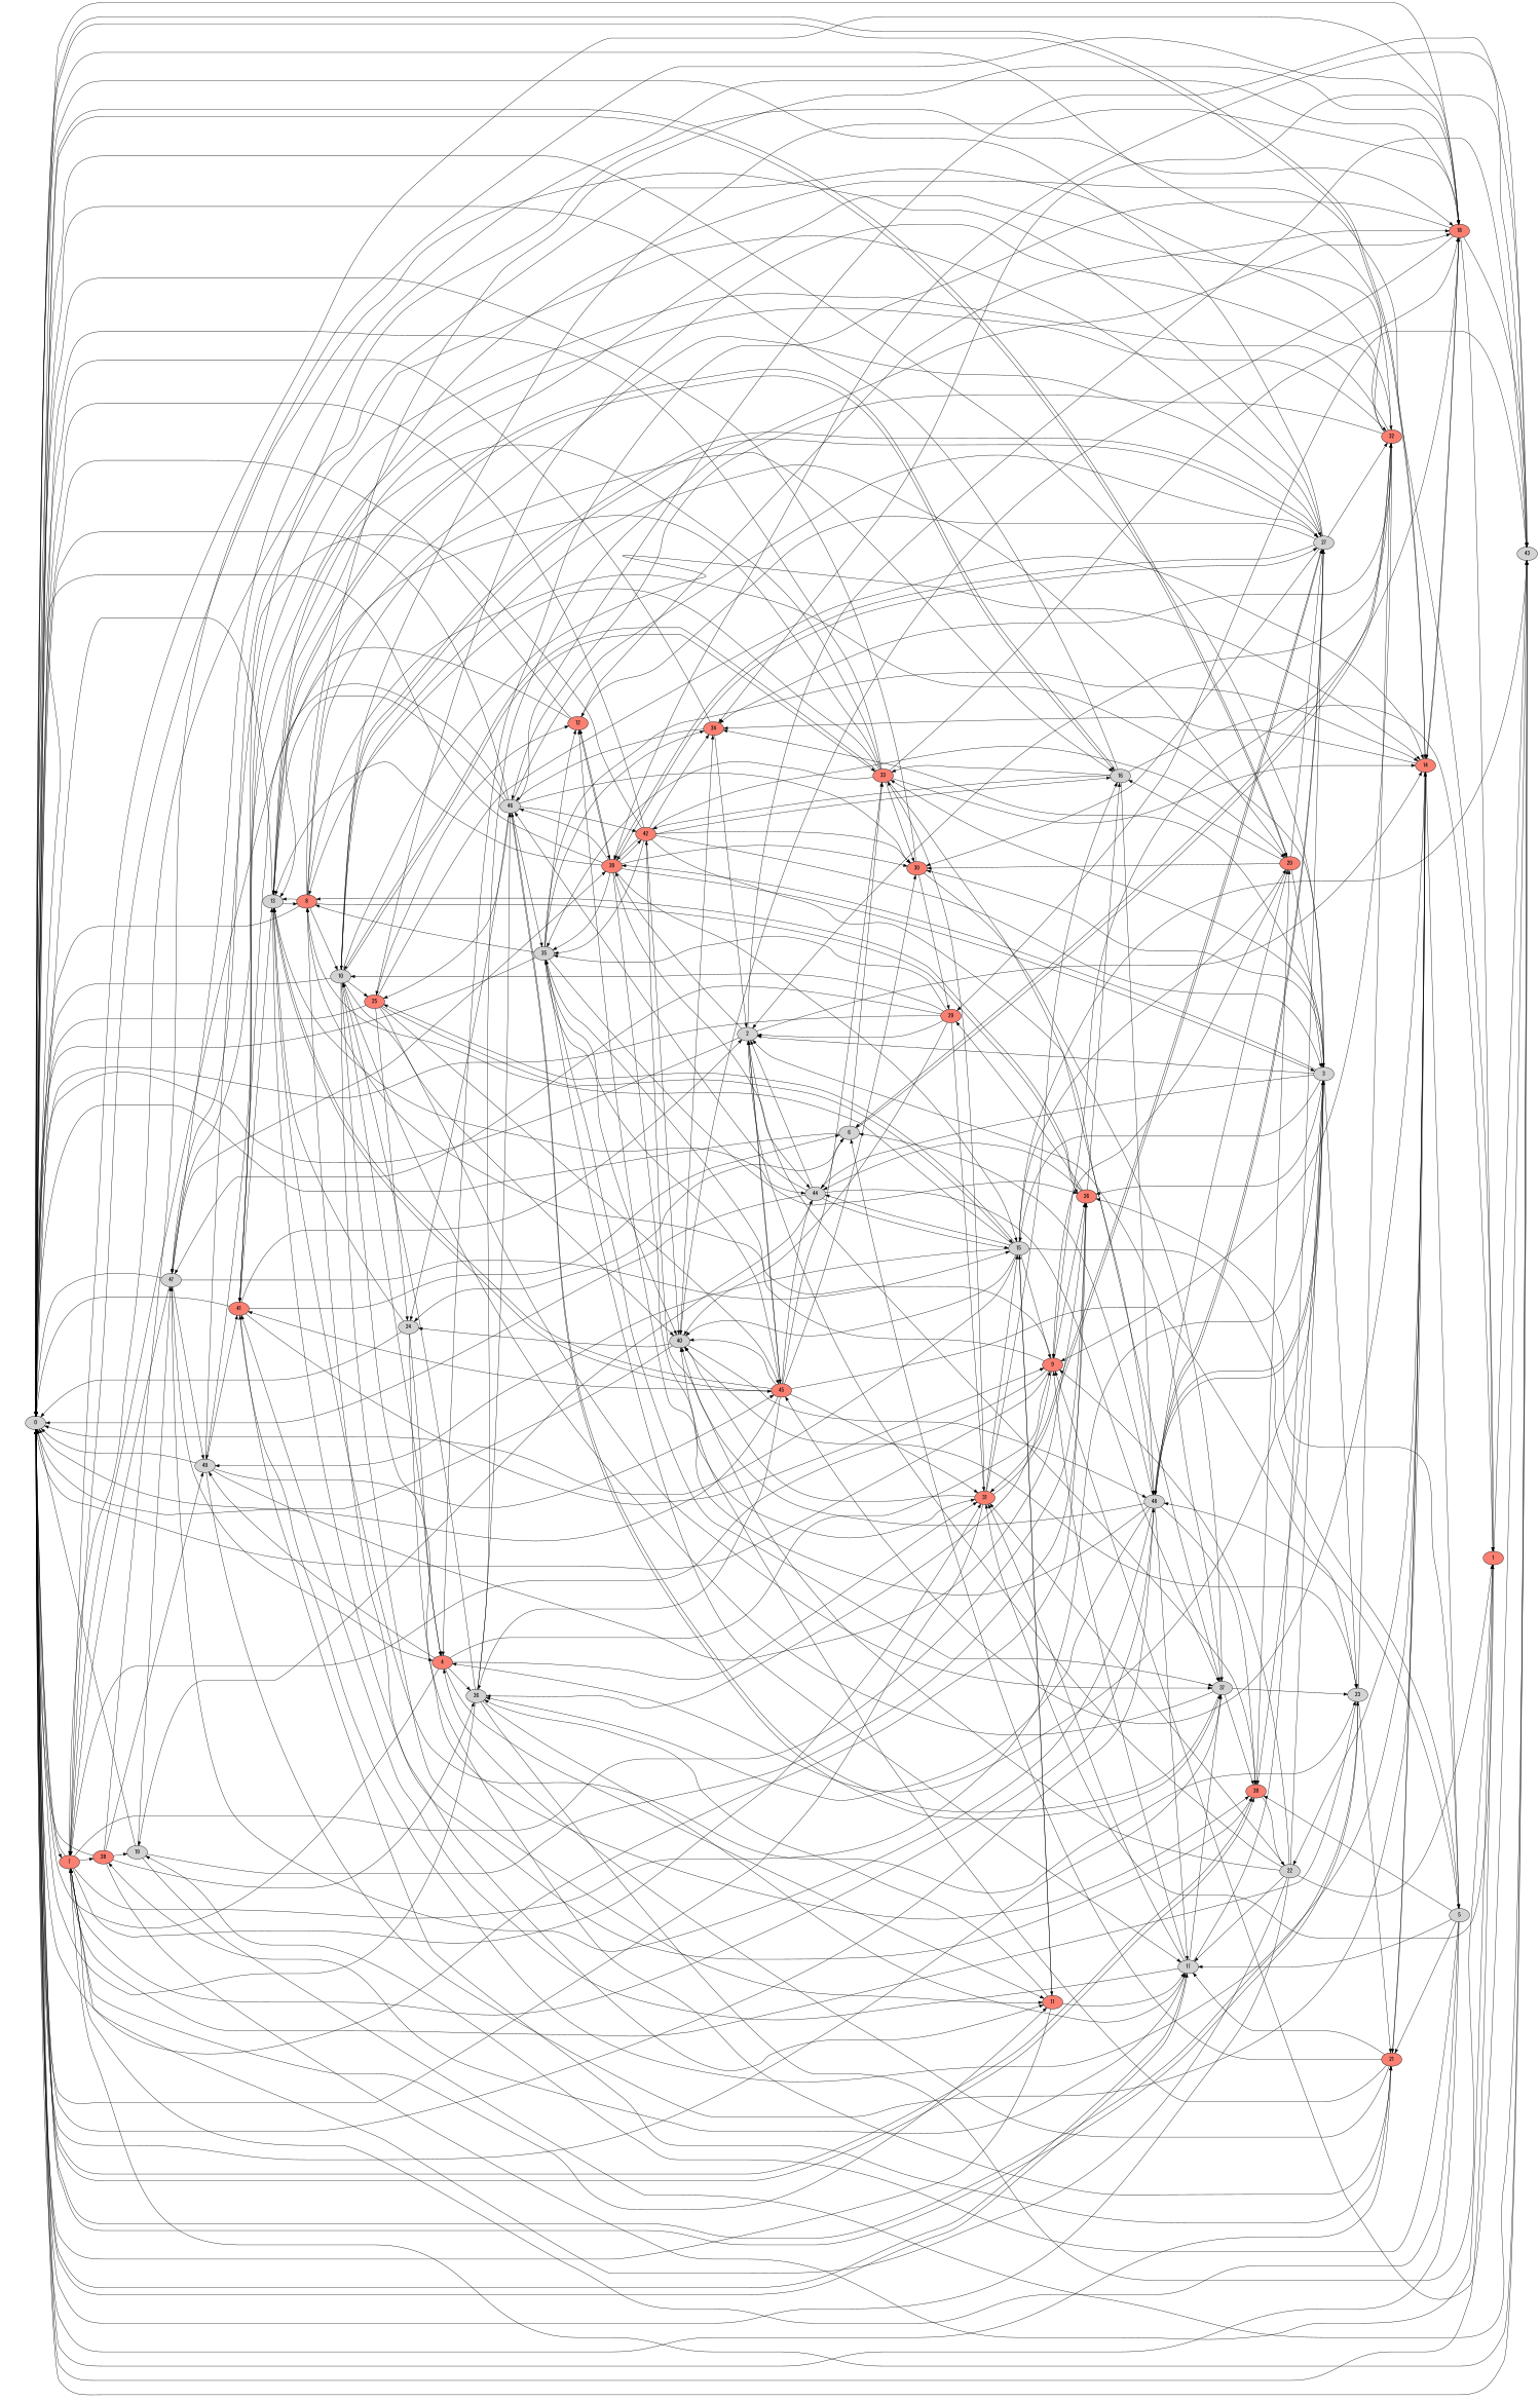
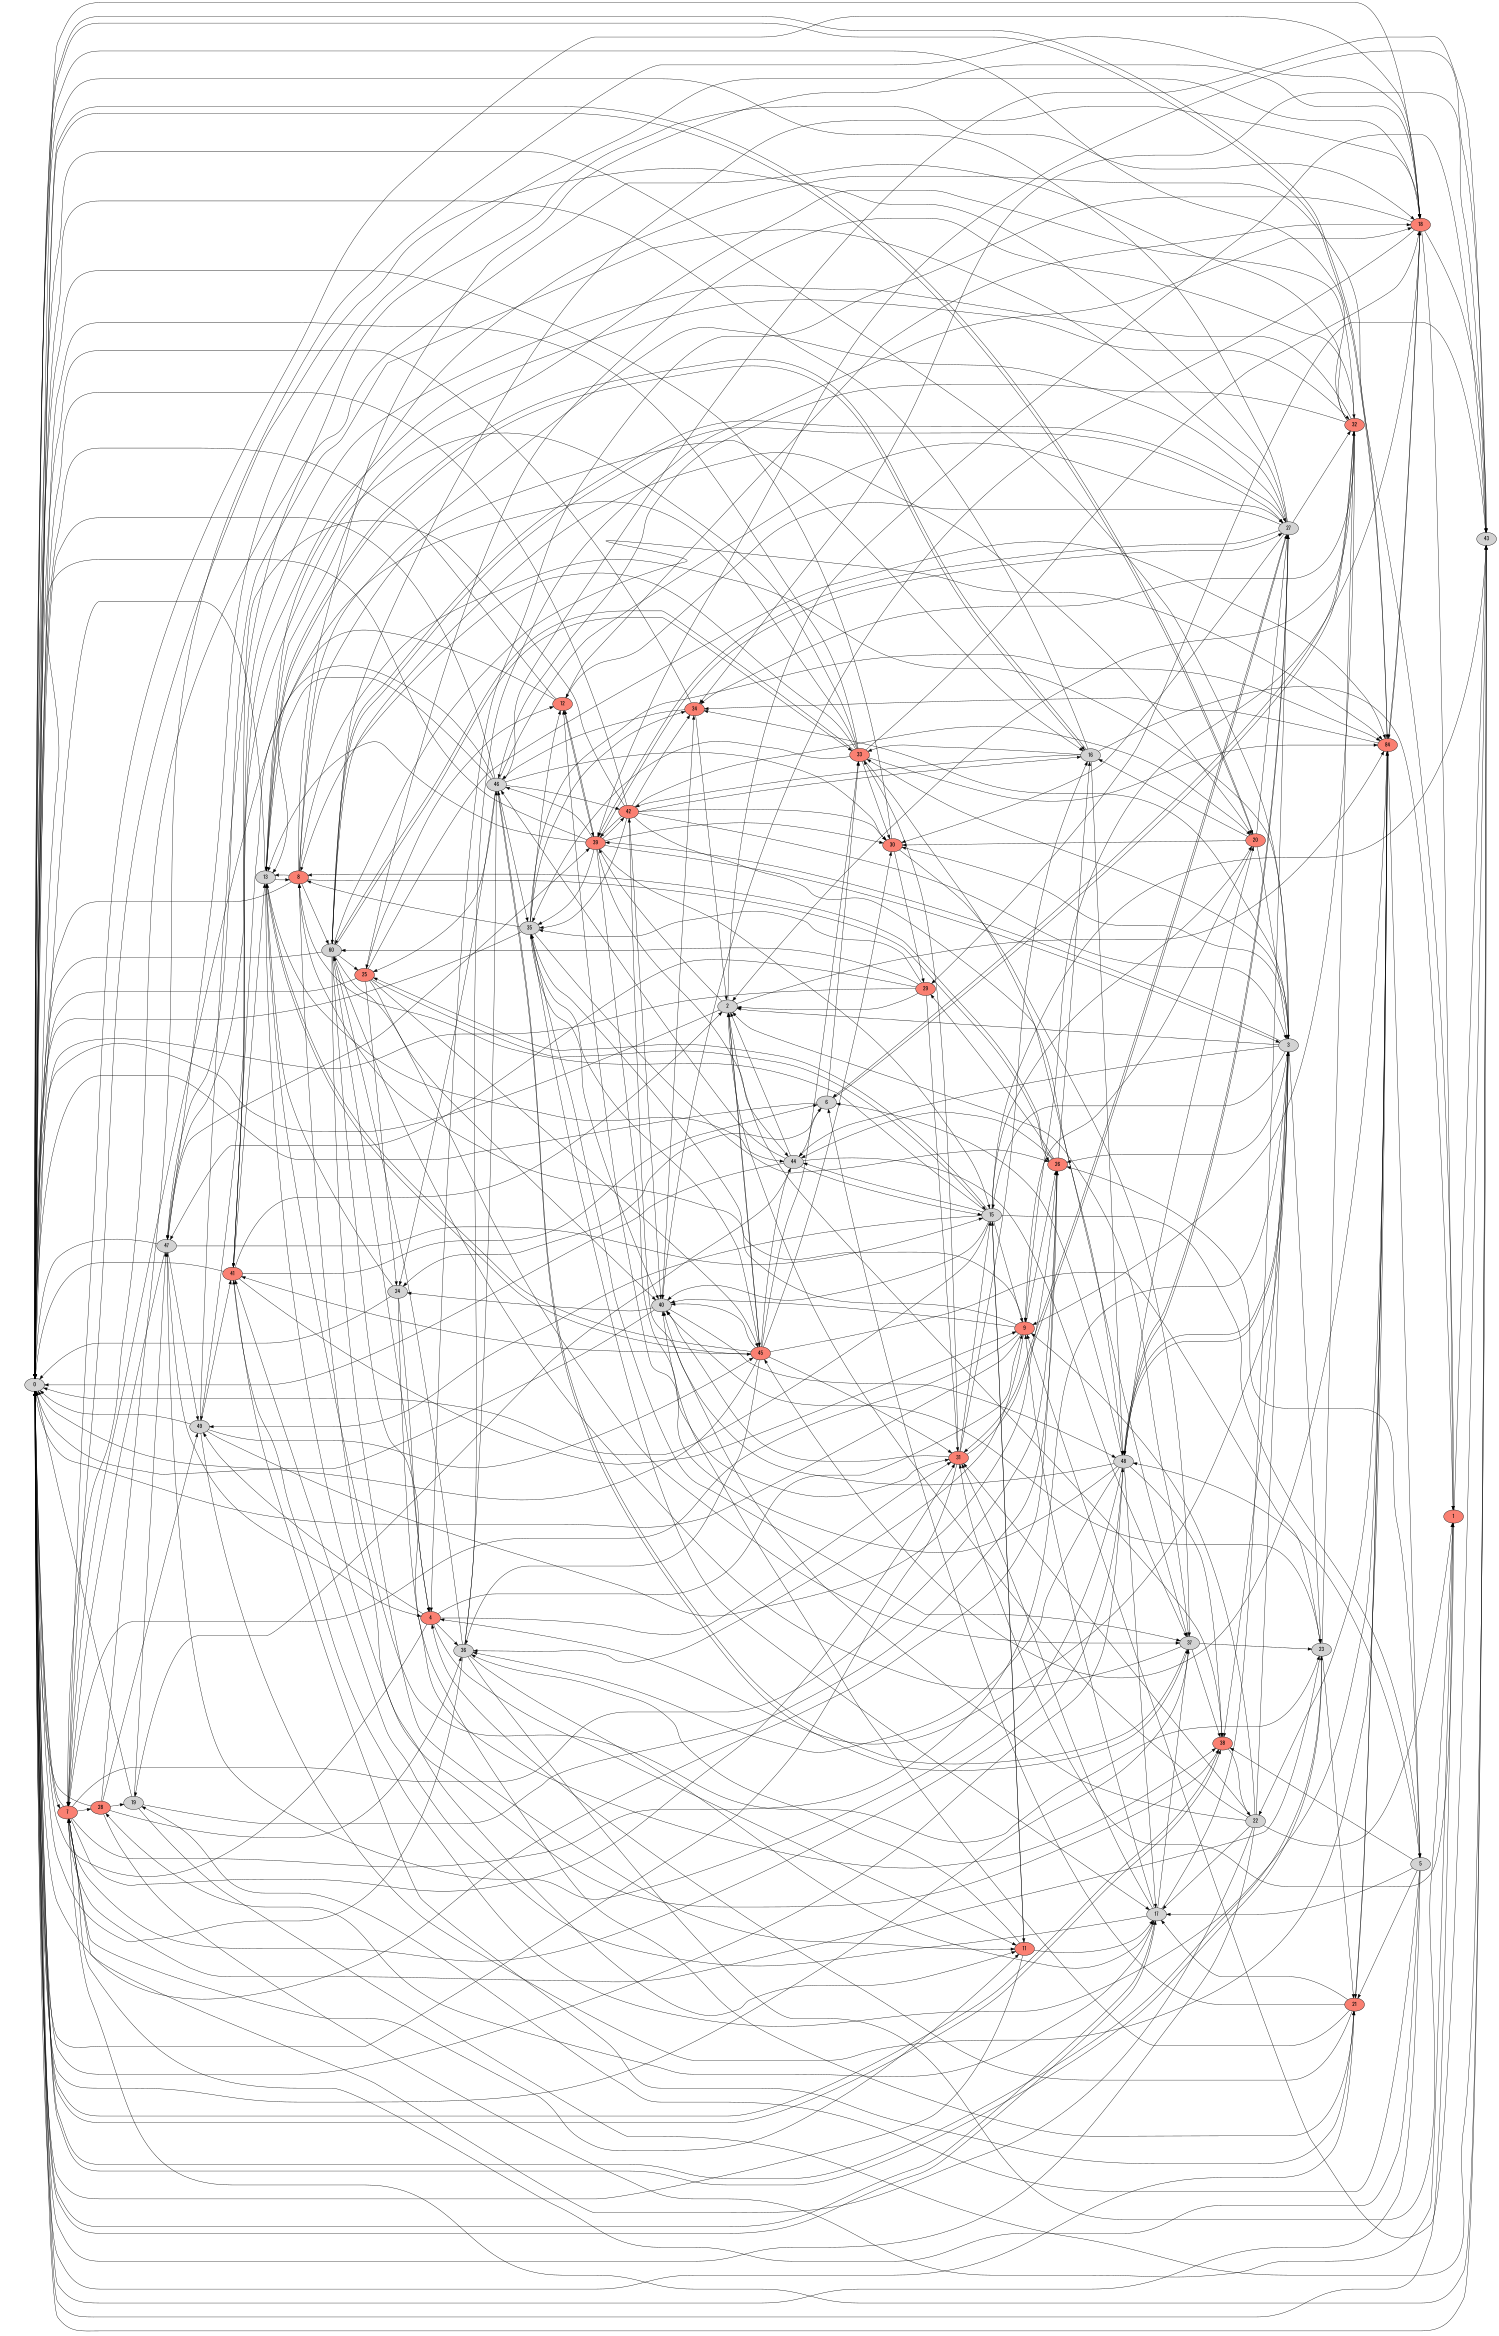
  strict digraph {
    fontname=Oswald
    rankdir=LR
    node [component_delay=3 fillcolor=lightgrey fontname=Oswald style=filled]
    edge [fontname=Oswald wire_delay=1]
    0
    7 [fillcolor=salmon]
-   14 [fillcolor=salmon]
+   14 [fillcolor=salmon label=84]
    17
    20 [fillcolor=salmon]
    23
    38 [fillcolor=salmon]
    31 [fillcolor=salmon]
    43
    3
    26 [fillcolor=salmon]
    48
    11 [fillcolor=salmon]
    18 [fillcolor=salmon]
    28 [fillcolor=salmon]
    45 [fillcolor=salmon]
    34 [fillcolor=salmon]
    5
    21 [fillcolor=salmon]
    41 [fillcolor=salmon]
    22
    9 [fillcolor=salmon]
    27
    37
    30 [fillcolor=salmon]
    16
    32 [fillcolor=salmon]
    40
    15
    33 [fillcolor=salmon]
    39 [fillcolor=salmon]
    29 [fillcolor=salmon]
    44
    2
    4 [fillcolor=salmon]
    8 [fillcolor=salmon]
    12 [fillcolor=salmon]
    42 [fillcolor=salmon]
    36
    6
    47
    1 [fillcolor=salmon]
    49
    19
    13
    35
    46
-   10
+   10 [label=60]
    25 [fillcolor=salmon]
    24
    0 -> 7
    0 -> 14
    0 -> 17
    0 -> 20
    0 -> 23
    0 -> 38
    7 -> 0
    7 -> 31
    7 -> 43
    7 -> 3
    7 -> 26
    7 -> 48
    7 -> 11
    7 -> 18
    7 -> 28
    14 -> 0
    14 -> 18
    14 -> 45
    14 -> 34
    14 -> 5
    14 -> 21
    14 -> 41
    14 -> 22
    17 -> 0
    17 -> 31
    17 -> 28
    17 -> 41
    17 -> 9
    17 -> 27
    17 -> 37
    20 -> 0
    20 -> 3
    20 -> 9
    20 -> 27
    20 -> 30
    20 -> 16
    23 -> 0
    23 -> 7
    23 -> 21
    23 -> 32
    23 -> 40
    38 -> 0
-   38 -> 20
    38 -> 22
    31 -> 0
    31 -> 27
    31 -> 16
    31 -> 40
    31 -> 15
    31 -> 33
    43 -> 0
    43 -> 34
    43 -> 9
    43 -> 39
    43 -> 29
    3 -> 0
    3 -> 23
    3 -> 38
    3 -> 26
    3 -> 48
    3 -> 34
    3 -> 30
    3 -> 15
    3 -> 33
    3 -> 39
    3 -> 44
    3 -> 2
    3 -> 4
    26 -> 0
    26 -> 16
    26 -> 29
    26 -> 44
    26 -> 8
    48 -> 0
    48 -> 17
    48 -> 20
    48 -> 38
    48 -> 3
    48 -> 27
    48 -> 12
    48 -> 42
    48 -> 36
    48 -> 6
    48 -> 47
    11 -> 0
    11 -> 17
    11 -> 15
    11 -> 36
    18 -> 0
    18 -> 14
    18 -> 43
    18 -> 9
    18 -> 40
    18 -> 4
    18 -> 1
    28 -> 0
    28 -> 18
    28 -> 36
    28 -> 1
    28 -> 49
    28 -> 19
    45 -> 0
    45 -> 23
    45 -> 31
    45 -> 41
    45 -> 30
    45 -> 40
    45 -> 33
    45 -> 44
    45 -> 2
    45 -> 36
    45 -> 13
    45 -> 35
    34 -> 0
    34 -> 2
    34 -> 46
    5 -> 0
    5 -> 7
    5 -> 17
    5 -> 38
    5 -> 26
    5 -> 48
    5 -> 21
    5 -> 19
    21 -> 0
    21 -> 14
    21 -> 17
    21 -> 40
    21 -> 4
    21 -> 6
    41 -> 0
    41 -> 21
    41 -> 9
    41 -> 32
    41 -> 2
    41 -> 6
    41 -> 13
    22 -> 0
    22 -> 7
    22 -> 17
    22 -> 31
    22 -> 3
    22 -> 9
    22 -> 40
    22 -> 2
    22 -> 1
    9 -> 0
    9 -> 7
    9 -> 26
-   29 -> 40
+   9 -> 40
    9 -> 8
    9 -> 36
    9 -> 35
    27 -> 0
    27 -> 7
    27 -> 31
    27 -> 48
    27 -> 30
    27 -> 32
    27 -> 39
    27 -> 12
    27 -> 47
    27 -> 10
    37 -> 0
    37 -> 23
    37 -> 38
    37 -> 2
    37 -> 46
    37 -> 10
    30 -> 0
    30 -> 37
    30 -> 29
    16 -> 0
    16 -> 48
    16 -> 33
    16 -> 42
    16 -> 1
    16 -> 13
    32 -> 0
    32 -> 7
    32 -> 34
    32 -> 9
    32 -> 2
    32 -> 6
    32 -> 49
    32 -> 46
    32 -> 25
    40 -> 0
    40 -> 48
    40 -> 34
    40 -> 24
    15 -> 0
    15 -> 20
    15 -> 43
    15 -> 11
    15 -> 5
    15 -> 9
    15 -> 40
    15 -> 44
    15 -> 8
    15 -> 49
    15 -> 25
    33 -> 0
    33 -> 14
    33 -> 48
    33 -> 18
    33 -> 41
    33 -> 30
    33 -> 8
    33 -> 13
    33 -> 35
    33 -> 10
    39 -> 0
    39 -> 31
    39 -> 3
    39 -> 27
    39 -> 30
    39 -> 15
    39 -> 44
    39 -> 12
    39 -> 42
    39 -> 13
    39 -> 35
    39 -> 46
    29 -> 0
    29 -> 31
    29 -> 2
    29 -> 47
    29 -> 35
    29 -> 10
    44 -> 0
    44 -> 37
    44 -> 15
    44 -> 2
    44 -> 6
    44 -> 19
    44 -> 46
    2 -> 0
    2 -> 14
    2 -> 38
    2 -> 43
    2 -> 45
    2 -> 39
    4 -> 0
    4 -> 31
    4 -> 11
    4 -> 9
    4 -> 36
    4 -> 49
    8 -> 0
    8 -> 3
    8 -> 26
    8 -> 11
    8 -> 18
    8 -> 27
    8 -> 16
    8 -> 13
    8 -> 10
    12 -> 0
    12 -> 18
    12 -> 41
    12 -> 39
    42 -> 0
    42 -> 20
    42 -> 3
    42 -> 34
    42 -> 37
    42 -> 30
    42 -> 16
    42 -> 40
    42 -> 39
    42 -> 47
    42 -> 35
    36 -> 0
    36 -> 17
    36 -> 18
    36 -> 1
    36 -> 46
    36 -> 10
    6 -> 0
    6 -> 32
    6 -> 33
    6 -> 24
    47 -> 0
    47 -> 7
    47 -> 18
    47 -> 15
    47 -> 39
    47 -> 4
    47 -> 49
    1 -> 0
    1 -> 31
    1 -> 43
    1 -> 13
    49 -> 0
    49 -> 14
    49 -> 26
    49 -> 18
    49 -> 45
    49 -> 41
    19 -> 0
    19 -> 43
    19 -> 26
    19 -> 47
    13 -> 0
    13 -> 23
    13 -> 38
    13 -> 45
    13 -> 16
    13 -> 32
    13 -> 44
    13 -> 8
    35 -> 0
    35 -> 14
    35 -> 17
    35 -> 26
    35 -> 34
    35 -> 37
    35 -> 40
    35 -> 8
    35 -> 12
    46 -> 0
    46 -> 7
    46 -> 43
    46 -> 27
    46 -> 37
    46 -> 30
    46 -> 42
    46 -> 13
    46 -> 35
    46 -> 25
    46 -> 24
    10 -> 0
    10 -> 14
    10 -> 20
    10 -> 38
    10 -> 11
    10 -> 18
    10 -> 27
    10 -> 40
    10 -> 33
    10 -> 4
    10 -> 25
    25 -> 0
    25 -> 14
    25 -> 45
    25 -> 37
    25 -> 15
    25 -> 12
    25 -> 24
    24 -> 0
    24 -> 21
    24 -> 4
    24 -> 13
  }
